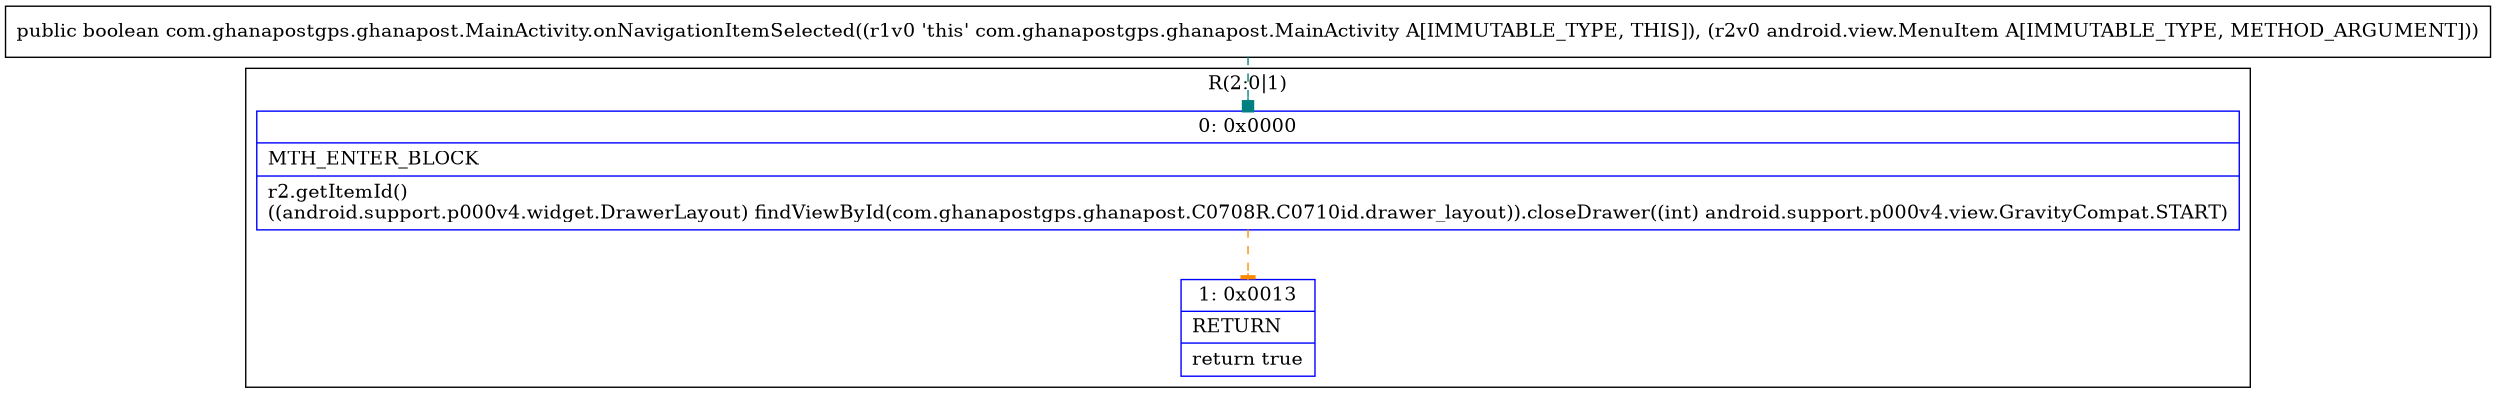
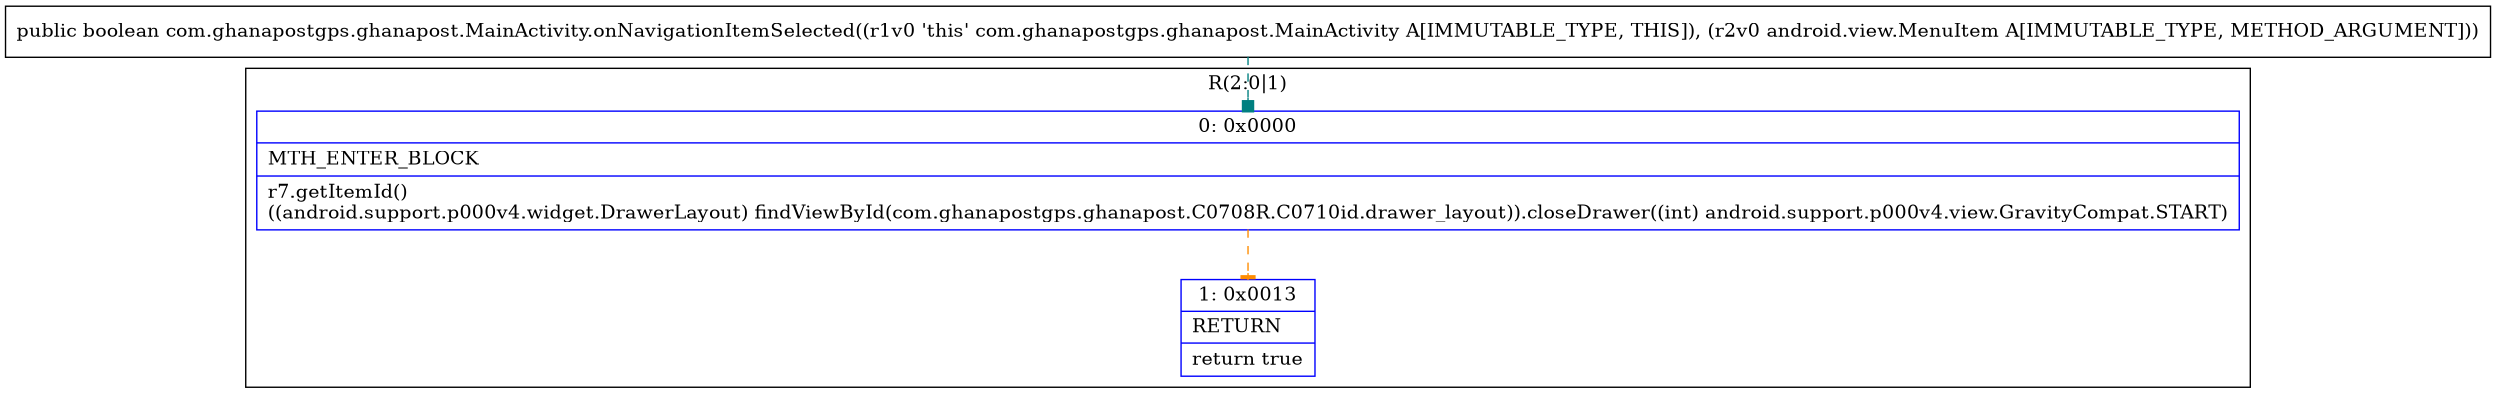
  digraph {
    node [color=blue shape=record]
    edge [style=dashed]
-   n1 [label="{0\:\ 0x0000|MTH_ENTER_BLOCK\l|r2.getItemId()\l((android.support.p000v4.widget.DrawerLayout) findViewById(com.ghanapostgps.ghanapost.C0708R.C0710id.drawer_layout)).closeDrawer((int) android.support.p000v4.view.GravityCompat.START)\l}"]
+   n1 [label="{0\:\ 0x0000|MTH_ENTER_BLOCK\l|r7.getItemId()\l((android.support.p000v4.widget.DrawerLayout) findViewById(com.ghanapostgps.ghanapost.C0708R.C0710id.drawer_layout)).closeDrawer((int) android.support.p000v4.view.GravityCompat.START)\l}"]
    n2 [label="{1\:\ 0x0013|RETURN\l|return true\l}"]
    n3 [label="{public boolean com.ghanapostgps.ghanapost.MainActivity.onNavigationItemSelected((r1v0 'this' com.ghanapostgps.ghanapost.MainActivity A[IMMUTABLE_TYPE, THIS]), (r2v0 android.view.MenuItem A[IMMUTABLE_TYPE, METHOD_ARGUMENT])) }" color=""]
    subgraph cluster_1 {
      label="R(2:0|1)"
      n1
      n2
    }
    n1 -> n2 [color=darkorange arrowhead=tee]
    n3 -> n1 [color=teal arrowhead=box]
  }
